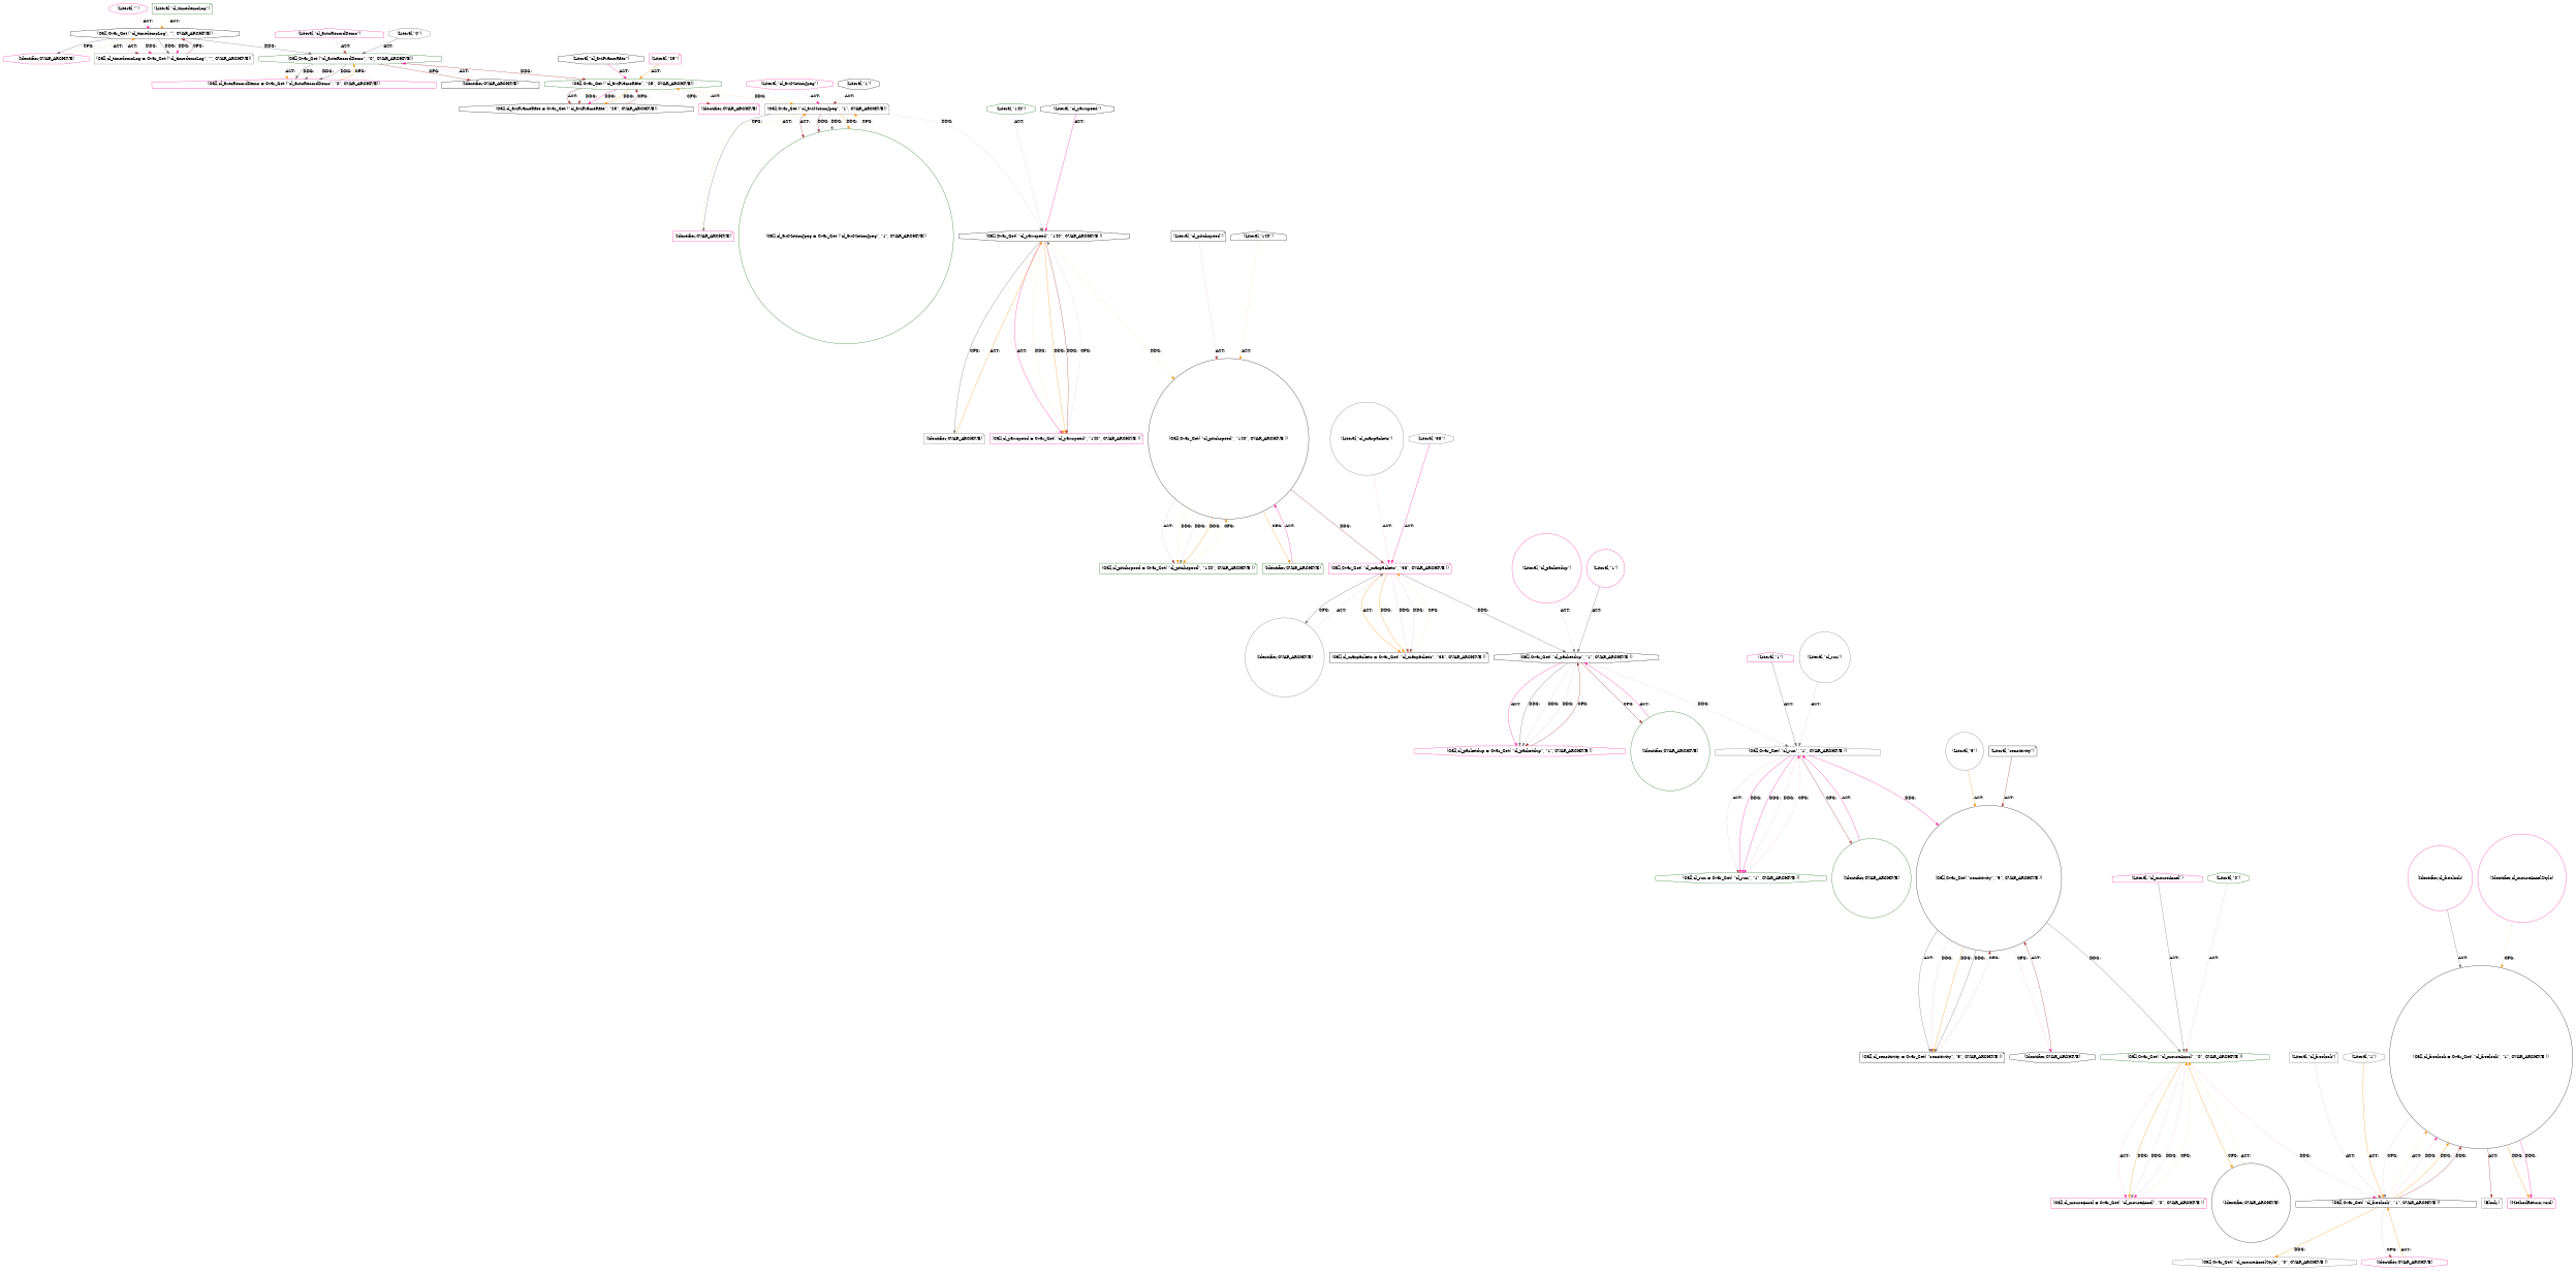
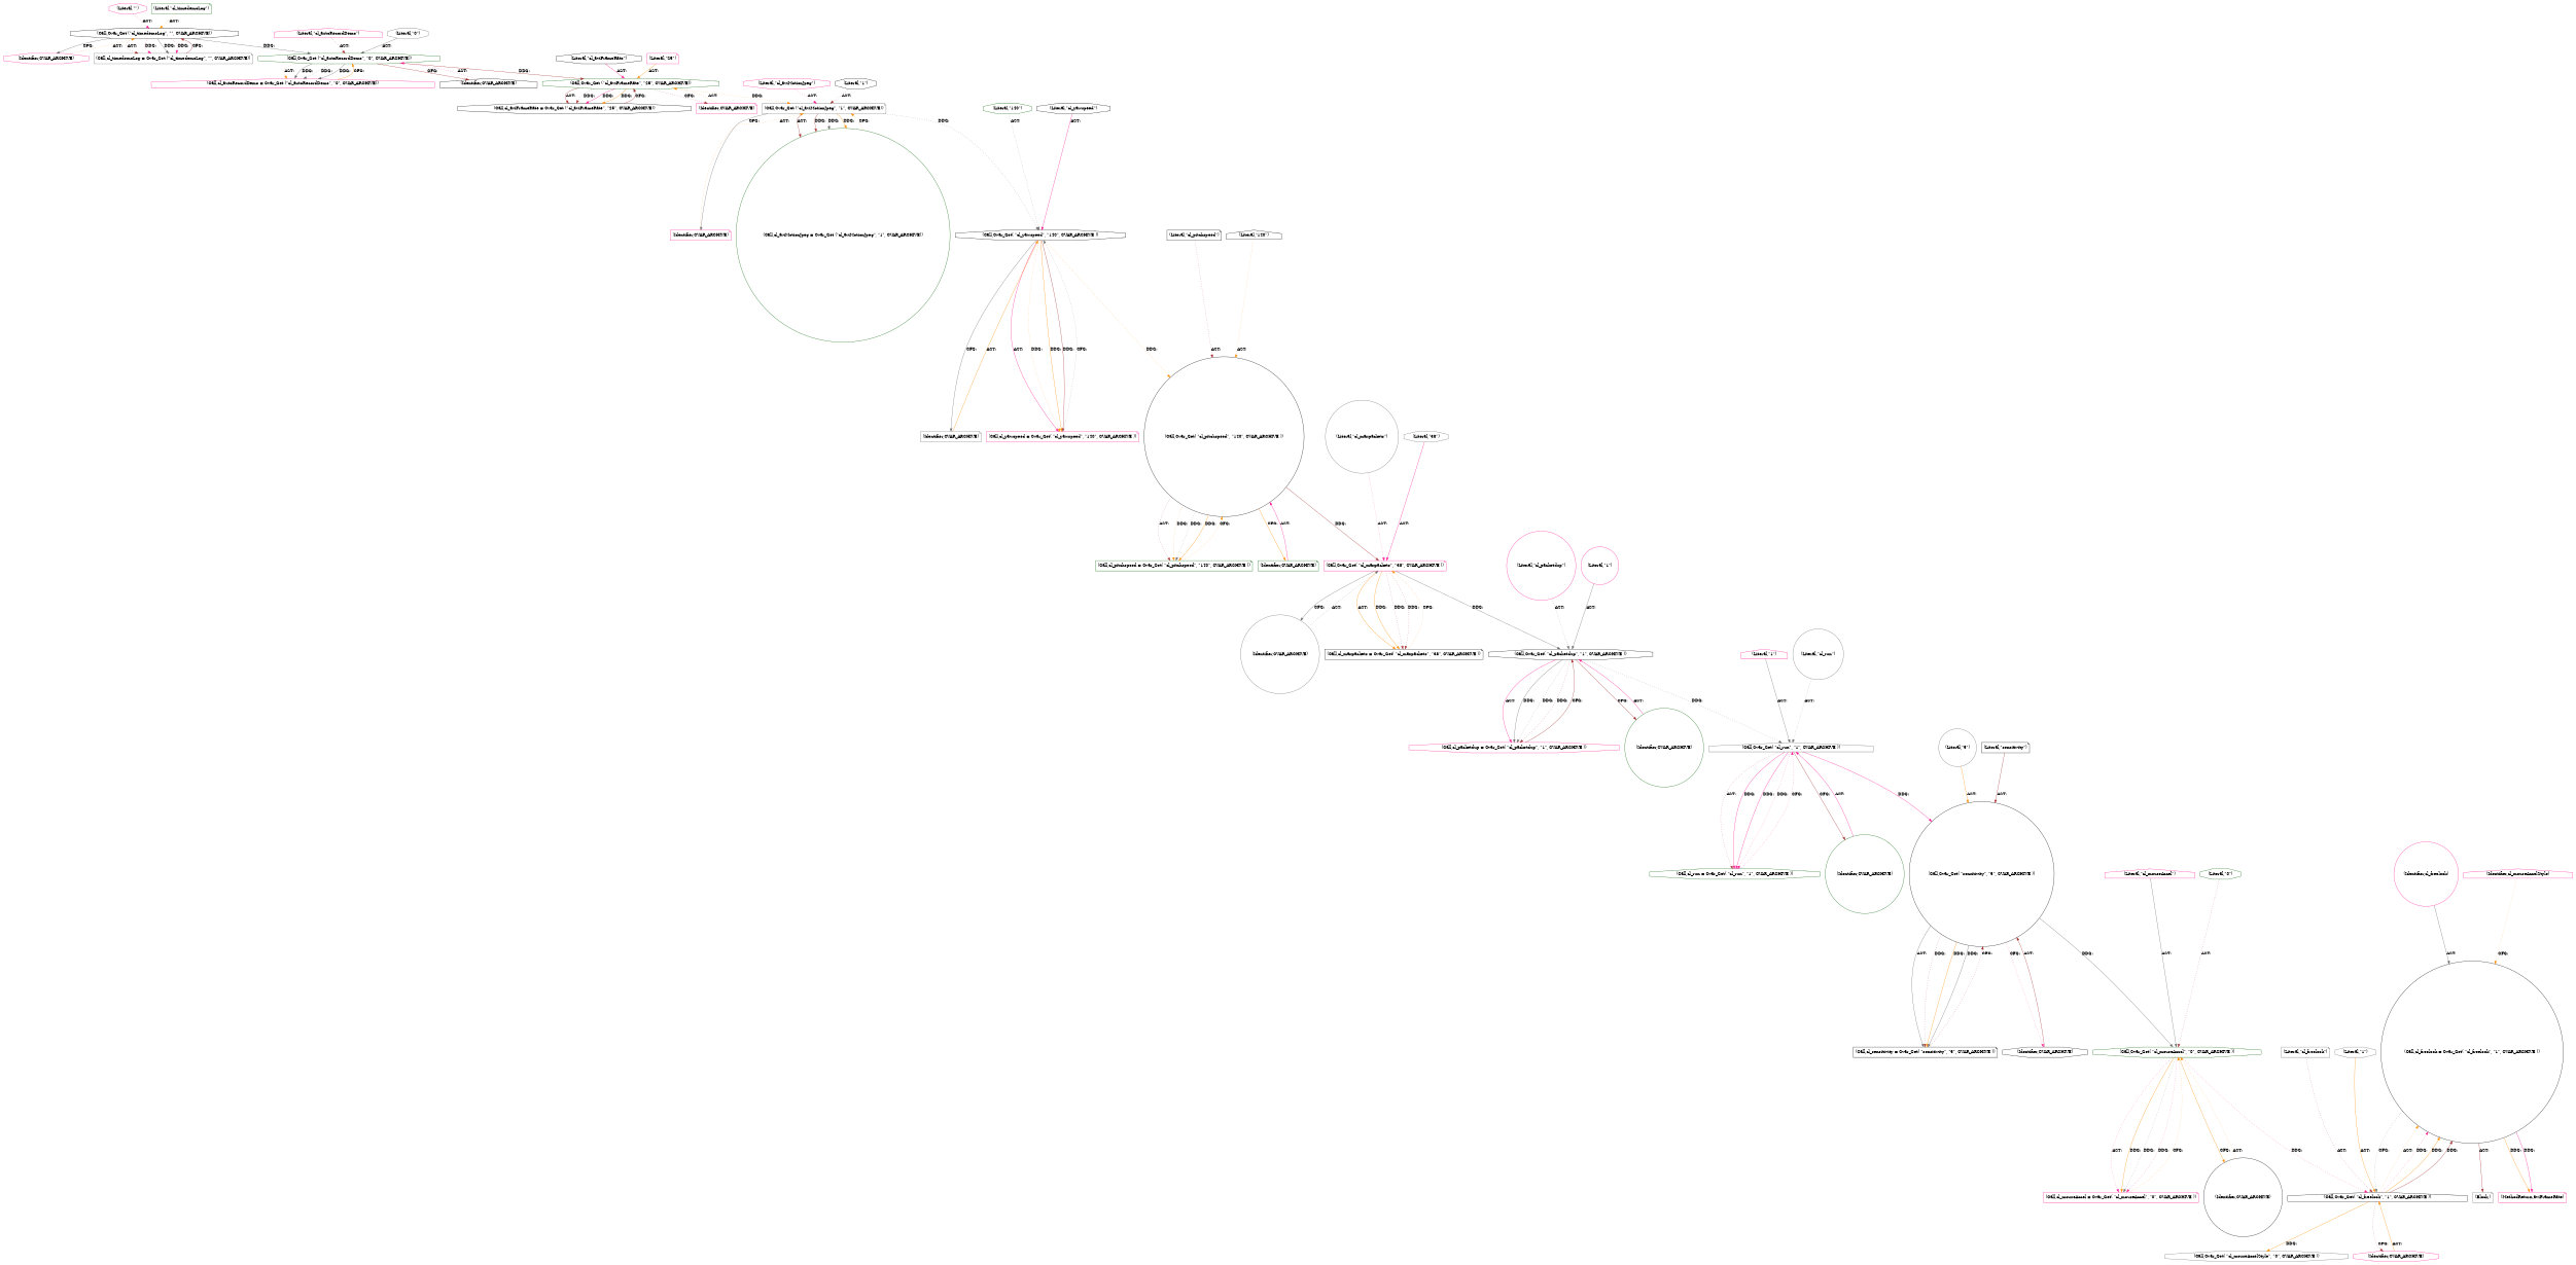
  digraph {
    node [color=deeppink shape=octagon]
    edge [color=darkorange style=solid]
    n1 [color=black label="(Call,cl_freelook = Cvar_Get( \"cl_freelook\", \"1\", CVAR_ARCHIVE ))" shape=circle]
    n2 [color=black label="(Call,Cvar_Get( \"cl_freelook\", \"1\", CVAR_ARCHIVE ))" shape=house]
    n3 [color=gray40 label="(Block,)" shape=note]
-   n4 [label="(MethodReturn,void)" shape=note]
+   n4 [label="(MethodReturn,aviFrameRate)" shape=note]
    n5 [color=gray40 label="(Call,Cvar_Get( \"cl_mouseAccelStyle\", \"0\", CVAR_ARCHIVE ))"]
    n6 [label="(Identifier,CVAR_ARCHIVE)"]
    n7 [color=darkgreen label="(Call,Cvar_Get( \"cl_mouseAccel\", \"0\", CVAR_ARCHIVE ))"]
    n8 [label="(Call,cl_mouseAccel = Cvar_Get( \"cl_mouseAccel\", \"0\", CVAR_ARCHIVE ))" shape=note]
    n9 [color=black label="(Identifier,CVAR_ARCHIVE)" shape=circle]
    n10 [color=black label="(Call,Cvar_Get( \"sensitivity\", \"5\", CVAR_ARCHIVE ))" shape=circle]
    n11 [color=black label="(Call,cl_sensitivity = Cvar_Get( \"sensitivity\", \"5\", CVAR_ARCHIVE ))" shape=note]
    n12 [color=black label="(Identifier,CVAR_ARCHIVE)"]
    n13 [color=gray40 label="(Call,Cvar_Get( \"cl_run\", \"1\", CVAR_ARCHIVE ))" shape=house]
    n14 [color=darkgreen label="(Call,cl_run = Cvar_Get( \"cl_run\", \"1\", CVAR_ARCHIVE ))"]
    n15 [color=darkgreen label="(Identifier,CVAR_ARCHIVE)" shape=circle]
    n16 [color=black label="(Call,Cvar_Get( \"cl_packetdup\", \"1\", CVAR_ARCHIVE ))"]
    n17 [label="(Call,cl_packetdup = Cvar_Get( \"cl_packetdup\", \"1\", CVAR_ARCHIVE ))"]
    n18 [color=darkgreen label="(Identifier,CVAR_ARCHIVE)" shape=circle]
    n19 [label="(Call,Cvar_Get( \"cl_maxpackets\", \"38\", CVAR_ARCHIVE ))" shape=note]
    n20 [color=gray40 label="(Identifier,CVAR_ARCHIVE)" shape=circle]
    n21 [color=black label="(Call,cl_maxpackets = Cvar_Get( \"cl_maxpackets\", \"38\", CVAR_ARCHIVE ))" shape=note]
    n22 [color=black label="(Call,Cvar_Get( \"cl_pitchspeed\", \"140\", CVAR_ARCHIVE ))" shape=circle]
    n23 [color=darkgreen label="(Call,cl_pitchspeed = Cvar_Get( \"cl_pitchspeed\", \"140\", CVAR_ARCHIVE ))" shape=note]
    n24 [color=darkgreen label="(Identifier,CVAR_ARCHIVE)" shape=note]
    n25 [color=black label="(Call,Cvar_Get( \"cl_yawspeed\", \"140\", CVAR_ARCHIVE ))"]
    n26 [color=gray40 label="(Identifier,CVAR_ARCHIVE)" shape=note]
    n27 [label="(Call,cl_yawspeed = Cvar_Get( \"cl_yawspeed\", \"140\", CVAR_ARCHIVE ))" shape=note]
    n28 [color=gray40 label="(Call,Cvar_Get (\"cl_aviMotionJpeg\", \"1\", CVAR_ARCHIVE))" shape=note]
    n29 [label="(Identifier,CVAR_ARCHIVE)" shape=note]
    n30 [color=darkgreen label="(Call,cl_aviMotionJpeg = Cvar_Get (\"cl_aviMotionJpeg\", \"1\", CVAR_ARCHIVE))" shape=circle]
    n31 [color=darkgreen label="(Call,Cvar_Get (\"cl_aviFrameRate\", \"25\", CVAR_ARCHIVE))"]
    n32 [color=black label="(Call,cl_aviFrameRate = Cvar_Get (\"cl_aviFrameRate\", \"25\", CVAR_ARCHIVE))"]
    n33 [label="(Identifier,CVAR_ARCHIVE)" shape=note]
    n34 [color=darkgreen label="(Call,Cvar_Get (\"cl_autoRecordDemo\", \"0\", CVAR_ARCHIVE))"]
    n35 [label="(Call,cl_autoRecordDemo = Cvar_Get (\"cl_autoRecordDemo\", \"0\", CVAR_ARCHIVE))" shape=house]
    n36 [color=black label="(Identifier,CVAR_ARCHIVE)" shape=house]
    n37 [color=black label="(Call,Cvar_Get (\"cl_timedemoLog\", \"\", CVAR_ARCHIVE))"]
    n38 [label="(Identifier,CVAR_ARCHIVE)"]
    n39 [color=gray40 label="(Call,cl_timedemoLog = Cvar_Get (\"cl_timedemoLog\", \"\", CVAR_ARCHIVE))" shape=note]
    n40 [color=gray40 label="(Literal,\"cl_freelook\")" shape=note]
    n41 [label="(Literal,\"cl_packetdup\")" shape=circle]
    n42 [color=black label="(Literal,\"cl_pitchspeed\")" shape=note]
    n43 [label="(Literal,\"cl_autoRecordDemo\")" shape=house]
    n44 [label="(Literal,\"1\")" shape=house]
    n45 [color=black label="(Literal,\"140\")" shape=house]
    n46 [label="(Literal,\"\")"]
    n47 [label="(Literal,\"cl_mouseAccel\")" shape=house]
    n48 [label="(Literal,\"1\")" shape=circle]
    n49 [color=black label="(Literal,\"cl_aviFrameRate\")"]
    n50 [color=gray40 label="(Literal,\"cl_run\")" shape=circle]
    n51 [color=gray40 label="(Literal,\"cl_maxpackets\")" shape=circle]
    n52 [color=gray40 label="(Literal,\"38\")"]
    n53 [label="(Literal,\"25\")" shape=note]
    n54 [color=gray40 label="(Literal,\"5\")" shape=circle]
    n55 [color=darkgreen label="(Literal,\"cl_timedemoLog\")" shape=note]
    n56 [color=darkgreen label="(Literal,\"140\")"]
    n57 [label="(Literal,\"cl_aviMotionJpeg\")"]
    n58 [color=gray40 label="(Literal,\"1\")"]
    n59 [label="(Identifier,cl_freelook)" shape=circle]
-   n60 [label="(Identifier,cl_mouseAccelStyle)" shape=circle]
+   n60 [label="(Identifier,cl_mouseAccelStyle)" shape=house]
    n61 [color=black label="(Literal,\"cl_yawspeed\")"]
    n62 [color=black label="(Literal,\"sensitivity\")" shape=note]
    n63 [color=gray40 label="(Literal,\"0\")"]
    n64 [color=black label="(Literal,\"1\")"]
    n65 [color=darkgreen label="(Literal,\"0\")"]
    n1 -> n2 [color=gray40 label="CFG: " style=dotted]
    n1 -> n3 [color=brown label="AST: "]
    n1 -> n4 [label="DDG: "]
    n1 -> n4 [color=deeppink label="DDG: "]
    n2 -> n1 [label="AST: " style=dotted]
    n2 -> n1 [color=deeppink label="DDG: " style=dotted]
    n2 -> n1 [label="DDG: "]
    n2 -> n1 [color=brown label="DDG: "]
    n2 -> n5 [label="DDG: "]
    n2 -> n6 [color=brown label="CFG: " style=dotted]
    n6 -> n2 [label="AST: "]
    n7 -> n2 [color=deeppink label="DDG: " style=dotted]
    n7 -> n8 [color=deeppink label="AST: " style=dotted]
    n7 -> n8 [label="DDG: "]
    n7 -> n8 [color=gray40 label="DDG: " style=dotted]
    n7 -> n8 [color=deeppink label="DDG: " style=dotted]
    n7 -> n9 [label="CFG: "]
    n8 -> n7 [label="CFG: " style=dotted]
    n9 -> n7 [label="AST: " style=dotted]
    n10 -> n7 [color=gray40 label="DDG: "]
    n10 -> n11 [color=gray40 label="AST: "]
    n10 -> n11 [color=brown label="DDG: " style=dotted]
    n10 -> n11 [label="DDG: "]
    n10 -> n11 [color=gray40 label="DDG: "]
    n10 -> n12 [color=deeppink label="CFG: " style=dotted]
    n11 -> n10 [color=brown label="CFG: " style=dotted]
    n12 -> n10 [color=brown label="AST: "]
    n13 -> n10 [color=deeppink label="DDG: "]
    n13 -> n14 [color=brown label="AST: " style=dotted]
    n13 -> n14 [color=deeppink label="DDG: "]
    n13 -> n14 [color=deeppink label="DDG: "]
    n13 -> n14 [color=deeppink label="DDG: " style=dotted]
    n13 -> n15 [color=brown label="CFG: "]
    n14 -> n13 [color=deeppink label="CFG: " style=dotted]
    n15 -> n13 [color=deeppink label="AST: "]
    n16 -> n13 [color=gray40 label="DDG: " style=dotted]
    n16 -> n17 [color=deeppink label="AST: "]
    n16 -> n17 [color=gray40 label="DDG: "]
    n16 -> n17 [color=gray40 label="DDG: " style=dotted]
    n16 -> n17 [color=brown label="DDG: " style=dotted]
    n16 -> n18 [color=brown label="CFG: "]
    n17 -> n16 [color=brown label="CFG: "]
    n18 -> n16 [color=deeppink label="AST: "]
    n19 -> n16 [color=gray40 label="DDG: "]
    n19 -> n20 [color=gray40 label="CFG: "]
    n19 -> n21 [label="AST: "]
    n19 -> n21 [label="DDG: "]
    n19 -> n21 [color=brown label="DDG: " style=dotted]
    n19 -> n21 [color=brown label="DDG: " style=dotted]
    n20 -> n19 [color=gray40 label="AST: " style=dotted]
    n21 -> n19 [label="CFG: " style=dotted]
    n22 -> n19 [color=brown label="DDG: "]
    n22 -> n23 [color=brown label="AST: " style=dotted]
    n22 -> n23 [label="DDG: " style=dotted]
    n22 -> n23 [color=gray40 label="DDG: " style=dotted]
    n22 -> n23 [label="DDG: "]
    n22 -> n24 [label="CFG: "]
    n23 -> n22 [label="CFG: " style=dotted]
    n24 -> n22 [color=deeppink label="AST: "]
    n25 -> n22 [label="DDG: " style=dotted]
    n25 -> n26 [color=gray40 label="CFG: "]
    n25 -> n27 [color=deeppink label="AST: "]
    n25 -> n27 [label="DDG: " style=dotted]
    n25 -> n27 [label="DDG: "]
    n25 -> n27 [color=brown label="DDG: "]
    n26 -> n25 [label="AST: "]
    n27 -> n25 [color=gray40 label="CFG: " style=dotted]
    n28 -> n25 [color=gray40 label="DDG: " style=dotted]
    n28 -> n29 [color=gray40 label="CFG: "]
    n28 -> n30 [color=brown label="AST: "]
    n28 -> n30 [color=brown label="DDG: "]
    n28 -> n30 [color=gray40 label="DDG: " style=dotted]
    n28 -> n30 [label="DDG: "]
    n29 -> n28 [label="AST: " style=dotted]
    n30 -> n28 [label="CFG: " style=dotted]
    n31 -> n28 [label="DDG: " style=dotted]
    n31 -> n32 [color=brown label="AST: "]
    n31 -> n32 [color=brown label="DDG: " style=dotted]
    n31 -> n32 [color=deeppink label="DDG: "]
    n31 -> n32 [label="DDG: "]
    n31 -> n33 [color=brown label="CFG: " style=dotted]
    n32 -> n31 [color=brown label="CFG: "]
    n33 -> n31 [label="AST: " style=dotted]
    n34 -> n31 [color=brown label="DDG: "]
    n34 -> n35 [label="AST: " style=dotted]
    n34 -> n35 [color=gray40 label="DDG: "]
    n34 -> n35 [color=gray40 label="DDG: " style=dotted]
    n34 -> n35 [color=gray40 label="DDG: "]
    n34 -> n36 [color=brown label="CFG: "]
    n35 -> n34 [label="CFG: "]
    n36 -> n34 [color=deeppink label="AST: " style=dotted]
    n37 -> n34 [color=gray40 label="DDG: "]
    n37 -> n38 [color=gray40 label="CFG: "]
    n37 -> n39 [color=brown label="AST: " style=dotted]
    n37 -> n39 [color=deeppink label="DDG: " style=dotted]
    n37 -> n39 [color=gray40 label="DDG: "]
    n37 -> n39 [color=deeppink label="DDG: " style=dotted]
    n38 -> n37 [label="AST: " style=dotted]
    n39 -> n37 [color=brown label="CFG: "]
    n40 -> n2 [color=brown label="AST: " style=dotted]
    n41 -> n16 [color=gray40 label="AST: " style=dotted]
    n42 -> n22 [color=brown label="AST: " style=dotted]
    n43 -> n34 [color=brown label="AST: " style=dotted]
    n44 -> n13 [color=gray40 label="AST: "]
    n45 -> n22 [label="AST: " style=dotted]
    n46 -> n37 [color=deeppink label="AST: " style=dotted]
    n47 -> n7 [color=gray40 label="AST: "]
    n48 -> n16 [color=gray40 label="AST: "]
    n49 -> n31 [color=deeppink label="AST: "]
    n50 -> n13 [color=gray40 label="AST: " style=dotted]
    n51 -> n19 [color=deeppink label="AST: " style=dotted]
    n52 -> n19 [color=deeppink label="AST: "]
    n53 -> n31 [label="AST: "]
    n54 -> n10 [label="AST: "]
    n55 -> n37 [label="AST: " style=dotted]
    n56 -> n25 [color=gray40 label="AST: " style=dotted]
    n57 -> n28 [color=deeppink label="AST: " style=dotted]
    n58 -> n2 [label="AST: "]
    n59 -> n1 [color=gray40 label="AST: "]
    n60 -> n1 [label="CFG: " style=dotted]
    n61 -> n25 [color=deeppink label="AST: "]
    n62 -> n10 [color=brown label="AST: "]
    n63 -> n34 [color=gray40 label="AST: "]
    n64 -> n28 [color=brown label="AST: " style=dotted]
    n65 -> n7 [color=brown label="AST: " style=dotted]
  }
